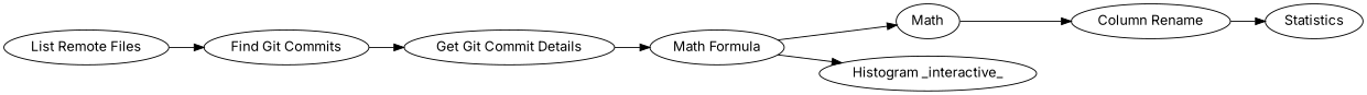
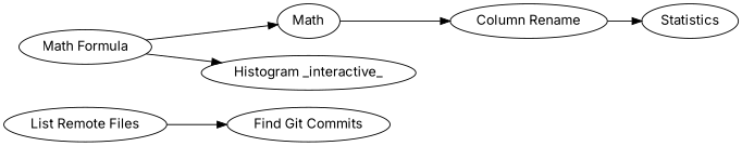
  digraph {
    fontname=Inter
    rankdir=LR
    node [fontname=Inter]
    edge [fontname=Inter]
    n1 [label="Find Git Commits"]
-   n2 [label="Get Git Commit Details"]
    n3 [label="Math Formula"]
    n4 [label=Math]
    n5 [label="Histogram _interactive_"]
    n6 [label="Column Rename"]
    n7 [label=Statistics]
    n8 [label="List Remote Files"]
-   n1 -> n2
-   n2 -> n3
    n3 -> n4
    n3 -> n5
    n4 -> n6
    n6 -> n7
    n8 -> n1
  }
